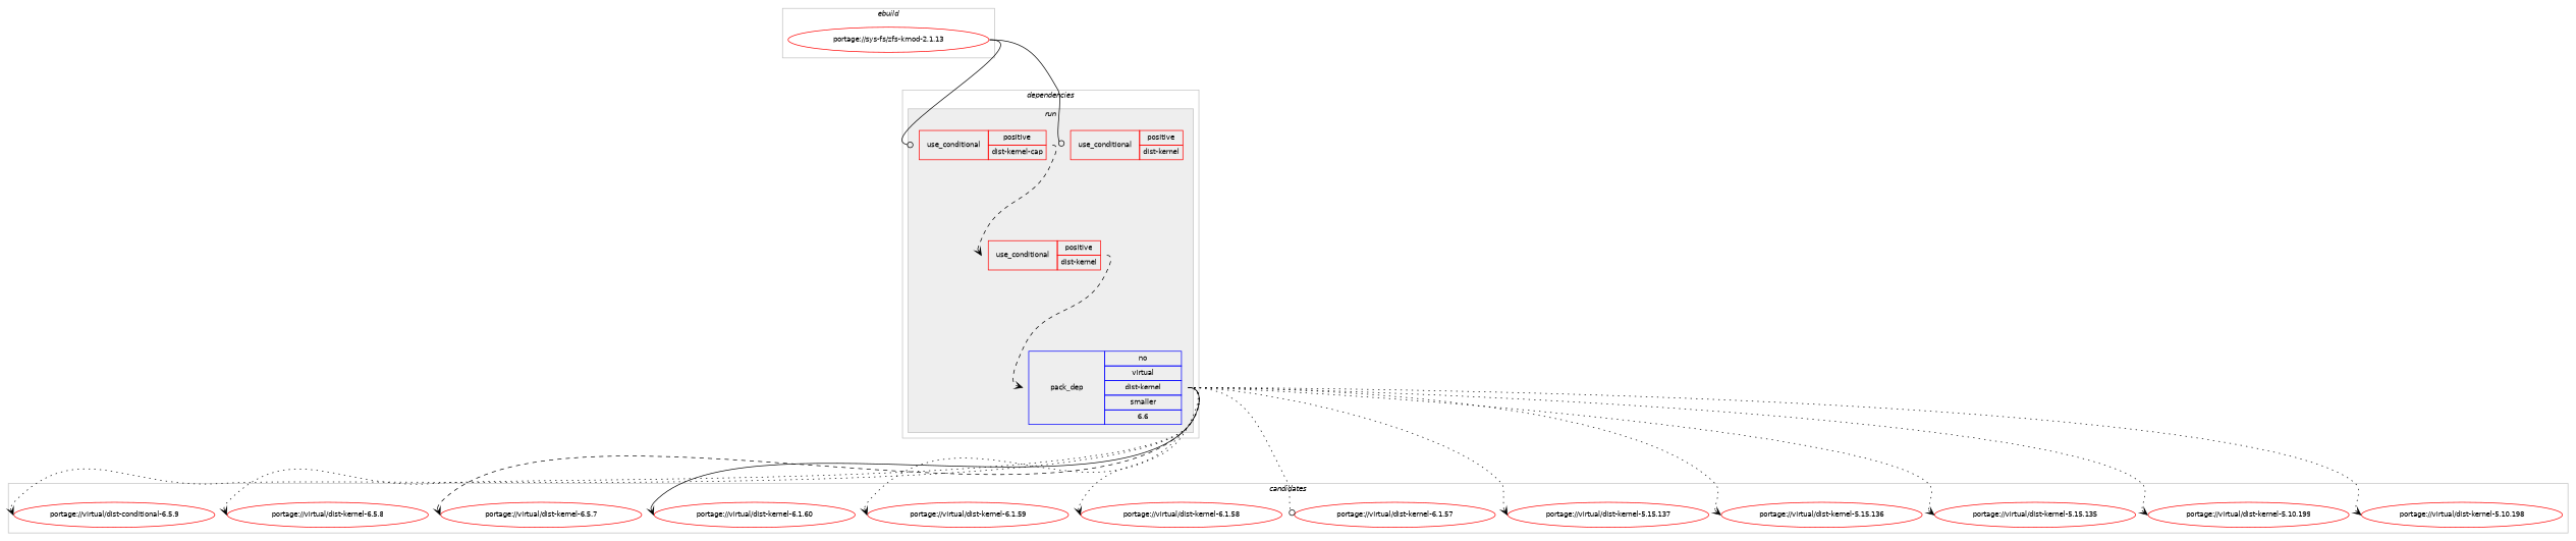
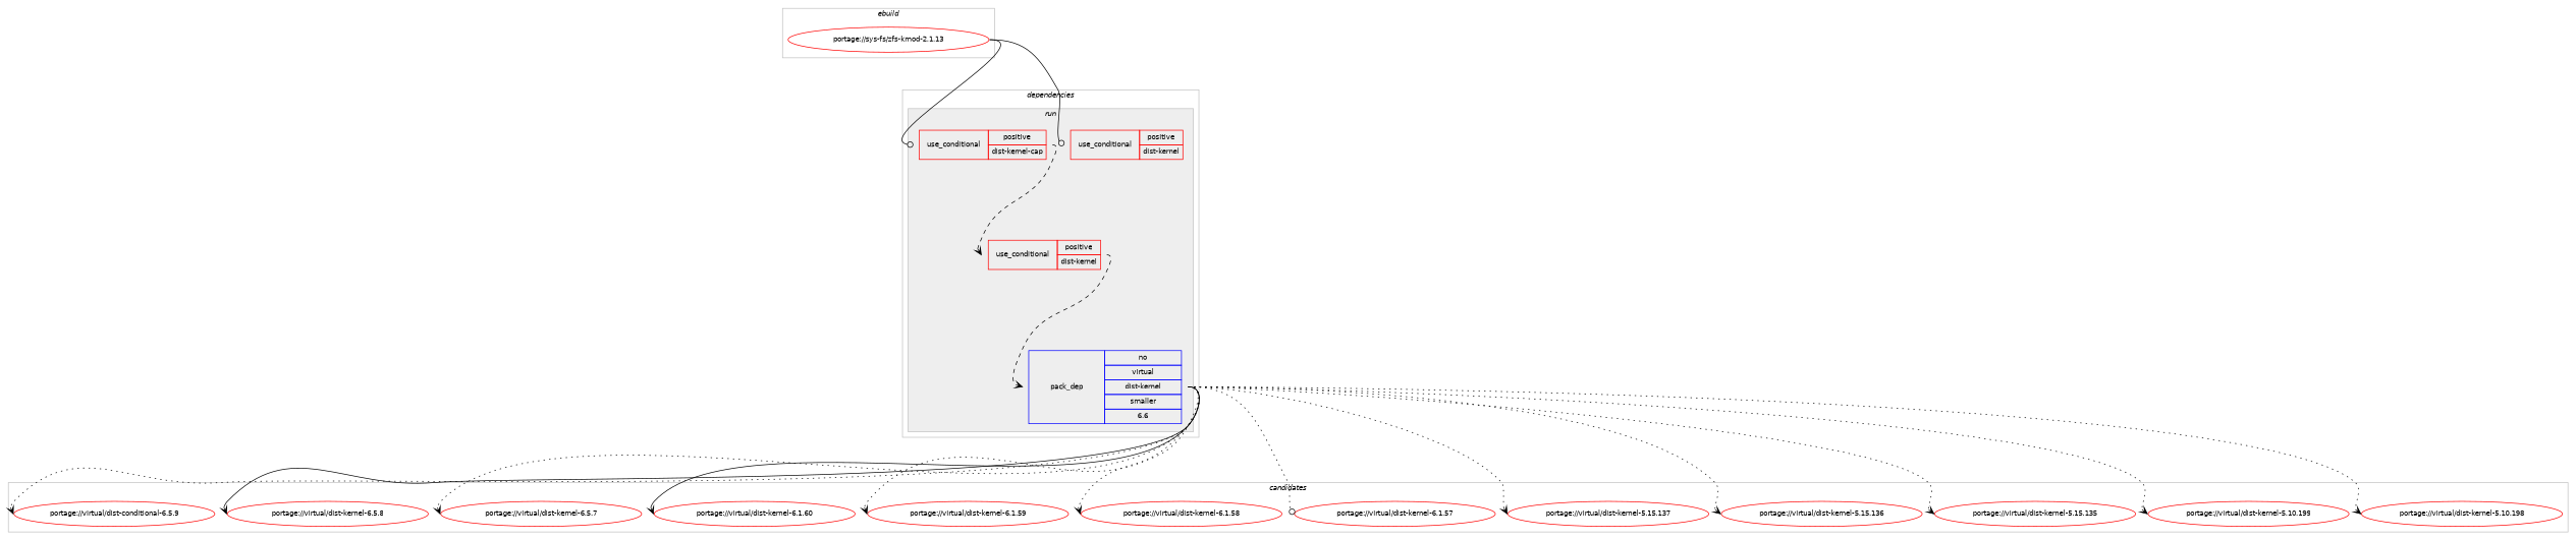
  digraph {
    compound=true
    concentrate=true
    fontname=Helvetica
    fontsize=10
    newrank=true
    rankdir=TB
    ranksep=1.5
    node [color=red fontname=Helvetica fontsize=10]
    edge [arrowhead=vee headport=w style=dotted tailport=e weight=100]
    n1 [label="portage://sys-fs/zfs-kmod-2.1.13" width=4]
    n2 [label=<<TABLE BORDER="0" CELLBORDER="1" CELLSPACING="0" CELLPADDING="4"><TR><TD ROWSPAN="3" CELLPADDING="10">use_conditional</TD></TR><TR><TD>positive</TD></TR><TR><TD>dist-kernel</TD></TR></TABLE>> shape=none]
    n3 [color=blue label=<<TABLE BORDER="0" CELLBORDER="1" CELLSPACING="0" CELLPADDING="4" WIDTH="220"><TR><TD ROWSPAN="6" CELLPADDING="30">pack_dep</TD></TR><TR><TD WIDTH="110">no</TD></TR><TR><TD>virtual</TD></TR><TR><TD>dist-kernel</TD></TR><TR><TD>smaller</TD></TR><TR><TD>6.6</TD></TR></TABLE>> shape=none]
    n4 [label=<<TABLE BORDER="0" CELLBORDER="1" CELLSPACING="0" CELLPADDING="4"><TR><TD ROWSPAN="3" CELLPADDING="10">use_conditional</TD></TR><TR><TD>positive</TD></TR><TR><TD>dist-kernel</TD></TR></TABLE>> shape=none]
    n5 [label=<<TABLE BORDER="0" CELLBORDER="1" CELLSPACING="0" CELLPADDING="4"><TR><TD ROWSPAN="3" CELLPADDING="10">use_conditional</TD></TR><TR><TD>positive</TD></TR><TR><TD>dist-kernel-cap</TD></TR></TABLE>> shape=none]
    n6 [label="portage://virtual/dist-kernel-5.10.198" width=4]
    n7 [label="portage://virtual/dist-kernel-5.10.199" width=4]
    n8 [label="portage://virtual/dist-kernel-5.15.135" width=4]
    n9 [label="portage://virtual/dist-kernel-5.15.136" width=4]
    n10 [label="portage://virtual/dist-kernel-5.15.137" width=4]
    n11 [label="portage://virtual/dist-kernel-6.1.57" width=4]
    n12 [label="portage://virtual/dist-kernel-6.1.58" width=4]
    n13 [label="portage://virtual/dist-kernel-6.1.59" width=4]
    n14 [label="portage://virtual/dist-kernel-6.1.60" width=4]
    n15 [label="portage://virtual/dist-kernel-6.5.7" width=4]
    n16 [label="portage://virtual/dist-kernel-6.5.8" width=4]
    n17 [label="portage://virtual/dist-conditional-6.5.9" width=4]
    subgraph cluster_1 {
      color=gray
      label=<<i>ebuild</i>>
      n1
    }
    subgraph cluster_2 {
      color=gray
      label=<<i>dependencies</i>>
      subgraph cluster_3 {
        color=gray
        fillcolor="#eeeeee"
        label=<<i>compile</i>>
        style=filled
      }
      subgraph cluster_4 {
        color=gray
        fillcolor="#eeeeee"
        label=<<i>compile and run</i>>
        style=filled
      }
      subgraph cluster_5 {
        color=gray
        fillcolor="#eeeeee"
        label=<<i>run</i>>
        style=filled
        subgraph sub_6 {
          color=gray
          fillcolor="#eeeeee"
          label=<<i>run</i>>
          style=filled
          n2
        }
        subgraph sub_7 {
          color=gray
          fillcolor="#eeeeee"
          label=<<i>run</i>>
          style=filled
          n5
          subgraph sub_8 {
            color=gray
            fillcolor="#eeeeee"
            label=<<i>run</i>>
            style=filled
            n4
            subgraph sub_9 {
              color=gray
              fillcolor="#eeeeee"
              label=<<i>run</i>>
              style=filled
              n3
            }
          }
        }
      }
    }
    subgraph cluster_10 {
      color=gray
      label=<<i>candidates</i>>
      rank=same
      subgraph sub_11 {
        color=black
        label=<<i>candidates</i>>
        nodesep=1
        rank=same
        n6
        n7
        n8
        n9
        n10
        n11
        n12
        n13
        n14
        n15
        n16
        n17
      }
    }
    n1 -> n2 [arrowhead=odot style=solid weight=20]
    n1 -> n5 [arrowhead=odot style=solid weight=20]
    n3 -> n6
    n3 -> n7
    n3 -> n8
    n3 -> n9
    n3 -> n10
    n3 -> n11 [arrowhead=odot]
    n3 -> n12
    n3 -> n13
    n3 -> n14 [style=solid]
-   n3 -> n15 [style=dashed]
-   n3 -> n16
+   n3 -> n15
+   n3 -> n16 [style=solid]
    n3 -> n17
    n4 -> n3 [style=dashed weight=20]
    n5 -> n4 [style=dashed weight=20]
  }
